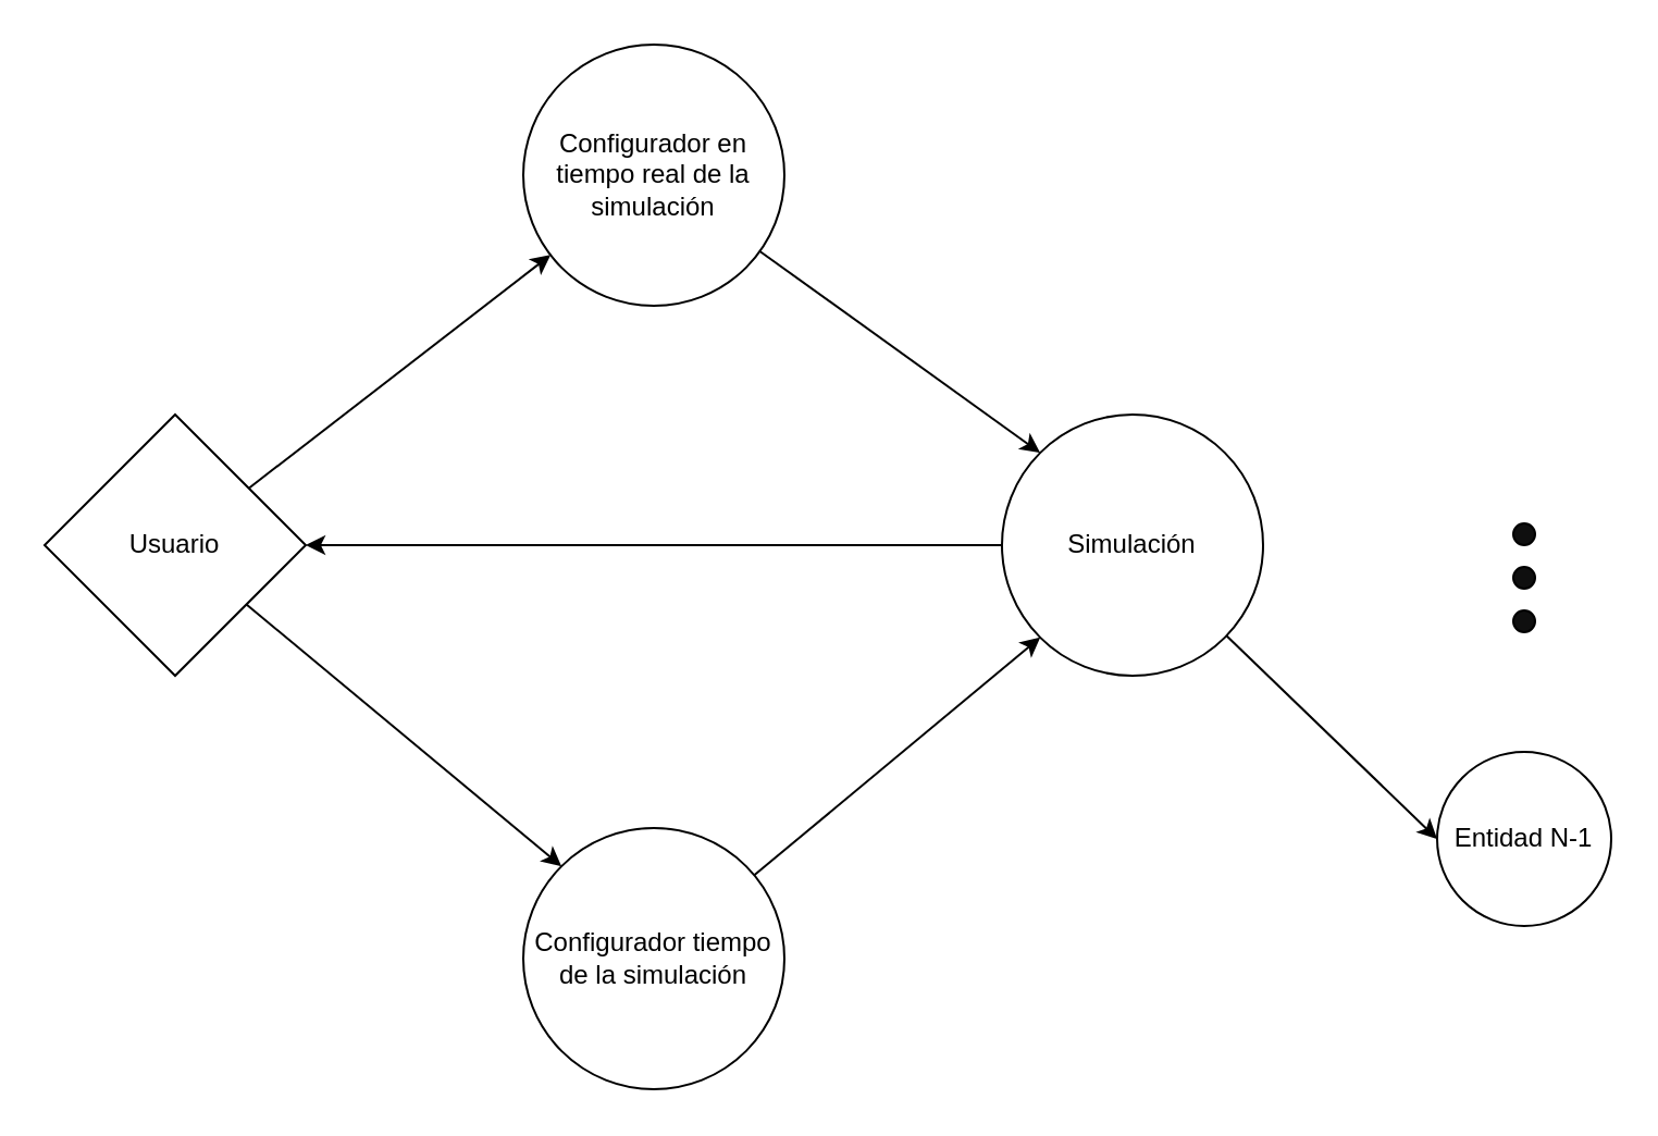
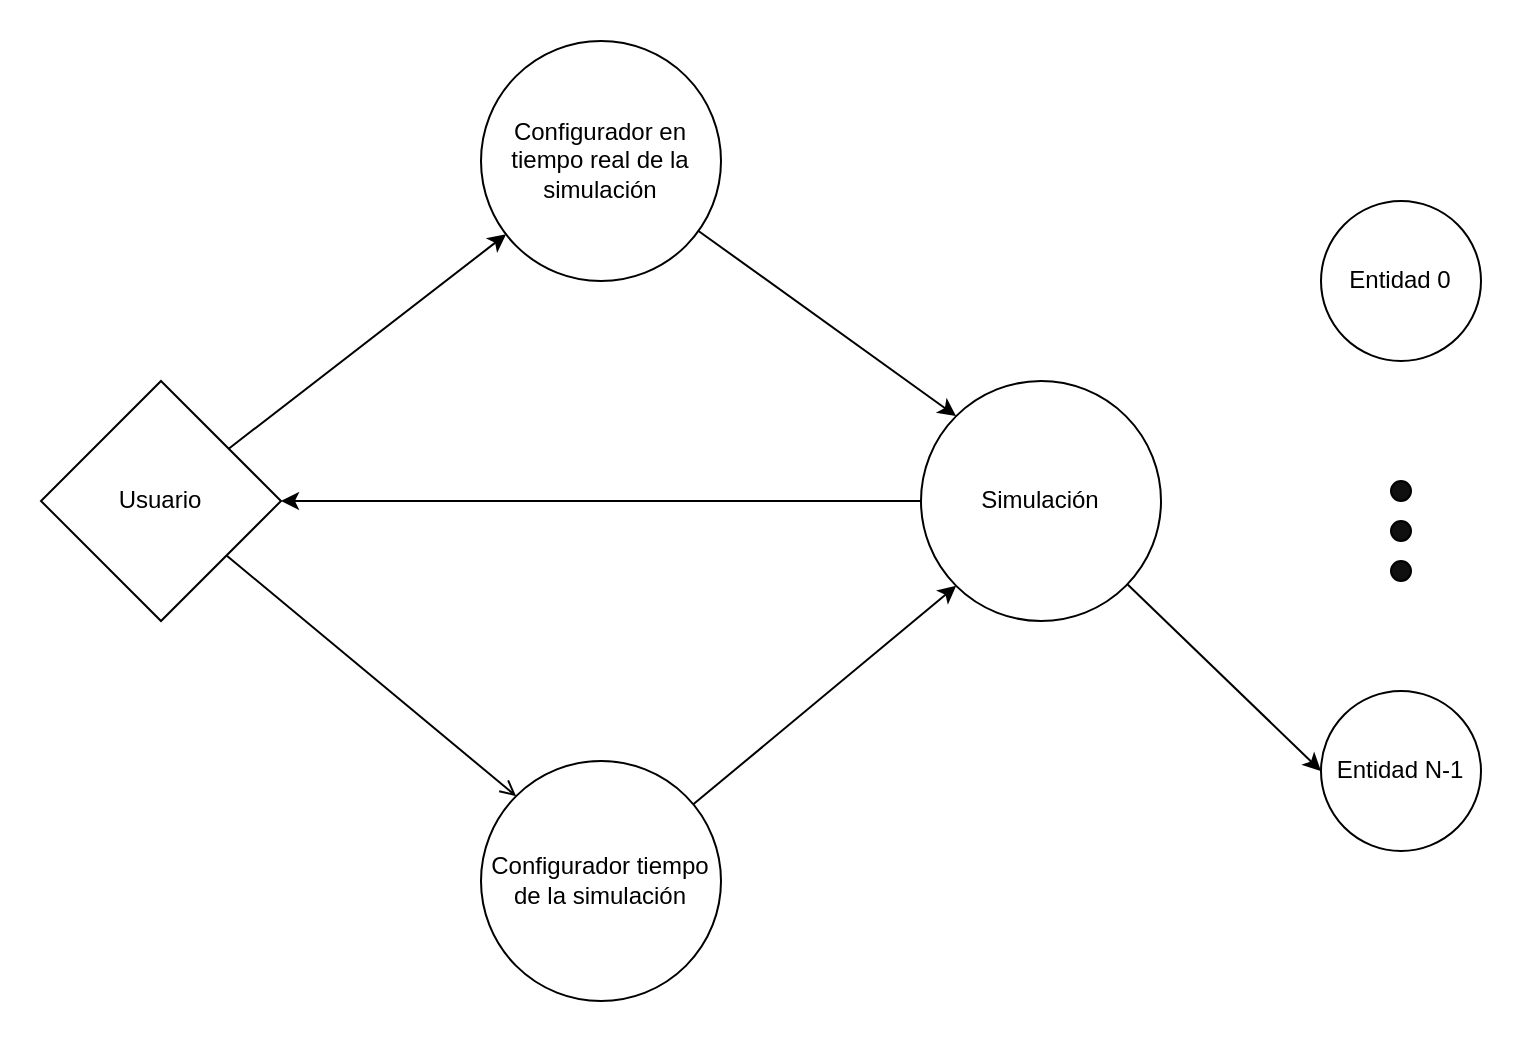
  <mxCell id="0" />
  <mxCell id="1" parent="0" />
  <mxCell id="2" style="rounded=0;orthogonalLoop=1;jettySize=auto;html=1;" edge="1" parent="1" source="4" target="11"><mxGeometry relative="1" as="geometry" /></mxCell>
- <mxCell id="3" style="rounded=0;orthogonalLoop=1;jettySize=auto;html=1;entryX=0;entryY=0;entryDx=0;entryDy=0;" edge="1" parent="1" source="4" target="9"><mxGeometry relative="1" as="geometry" /></mxCell>
+ <mxCell id="3" style="rounded=0;orthogonalLoop=1;jettySize=auto;html=1;entryX=0;entryY=0;entryDx=0;entryDy=0;endArrow=open;" edge="1" parent="1" source="4" target="9"><mxGeometry relative="1" as="geometry" /></mxCell>
  <mxCell id="4" value="Usuario" style="rhombus;whiteSpace=wrap;html=1;aspect=fixed;" vertex="1" parent="1"><mxGeometry x="20" y="190" width="120" height="120" as="geometry" /></mxCell>
  <mxCell id="5" style="rounded=0;orthogonalLoop=1;jettySize=auto;html=1;" edge="1" parent="1" source="7" target="4"><mxGeometry relative="1" as="geometry" /></mxCell>
  <mxCell id="6" style="rounded=0;orthogonalLoop=1;jettySize=auto;html=1;entryX=0;entryY=0.5;entryDx=0;entryDy=0;" edge="1" parent="1" source="7" target="13"><mxGeometry relative="1" as="geometry" /></mxCell>
  <mxCell id="7" value="Simulación" style="ellipse;whiteSpace=wrap;html=1;aspect=fixed;" vertex="1" parent="1"><mxGeometry x="460" y="190" width="120" height="120" as="geometry" /></mxCell>
  <mxCell id="8" style="rounded=0;orthogonalLoop=1;jettySize=auto;html=1;entryX=0;entryY=1;entryDx=0;entryDy=0;" edge="1" parent="1" source="9" target="7"><mxGeometry relative="1" as="geometry" /></mxCell>
  <mxCell id="9" value="Configurador tiempo de la simulación" style="ellipse;whiteSpace=wrap;html=1;aspect=fixed;" vertex="1" parent="1"><mxGeometry x="240" y="380" width="120" height="120" as="geometry" /></mxCell>
  <mxCell id="10" style="rounded=0;orthogonalLoop=1;jettySize=auto;html=1;entryX=0;entryY=0;entryDx=0;entryDy=0;" edge="1" parent="1" source="11" target="7"><mxGeometry relative="1" as="geometry" /></mxCell>
  <mxCell id="11" value="Configurador en tiempo real de la simulación" style="ellipse;whiteSpace=wrap;html=1;aspect=fixed;" vertex="1" parent="1"><mxGeometry x="240" y="20" width="120" height="120" as="geometry" /></mxCell>
+ <mxCell id="12" value="Entidad 0" style="ellipse;whiteSpace=wrap;html=1;aspect=fixed;" vertex="1" parent="1"><mxGeometry x="660" y="100" width="80" height="80" as="geometry" /></mxCell>
  <mxCell id="13" value="Entidad N-1" style="ellipse;whiteSpace=wrap;html=1;aspect=fixed;" vertex="1" parent="1"><mxGeometry x="660" y="345" width="80" height="80" as="geometry" /></mxCell>
  <mxCell id="14" value="" style="shape=ellipse;html=1;sketch=0;fillColor=#0F0F0F;strokeColor=#000000;" vertex="1" parent="1"><mxGeometry x="695" y="240" width="10" height="10" as="geometry" /></mxCell>
  <mxCell id="15" value="" style="shape=ellipse;html=1;sketch=0;fillColor=#0F0F0F;strokeColor=#000000;" vertex="1" parent="1"><mxGeometry x="695" y="260" width="10" height="10" as="geometry" /></mxCell>
  <mxCell id="16" value="" style="shape=ellipse;html=1;sketch=0;fillColor=#0F0F0F;strokeColor=#000000;" vertex="1" parent="1"><mxGeometry x="695" y="280" width="10" height="10" as="geometry" /></mxCell>
